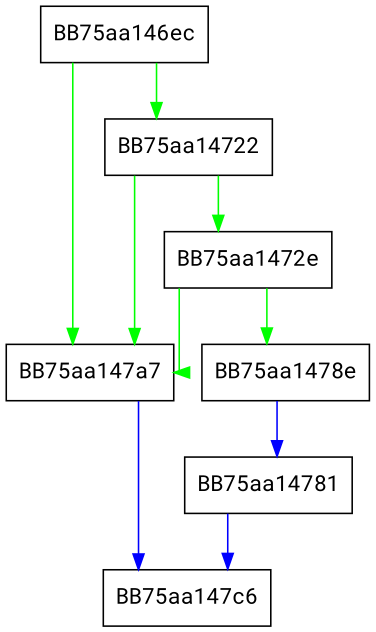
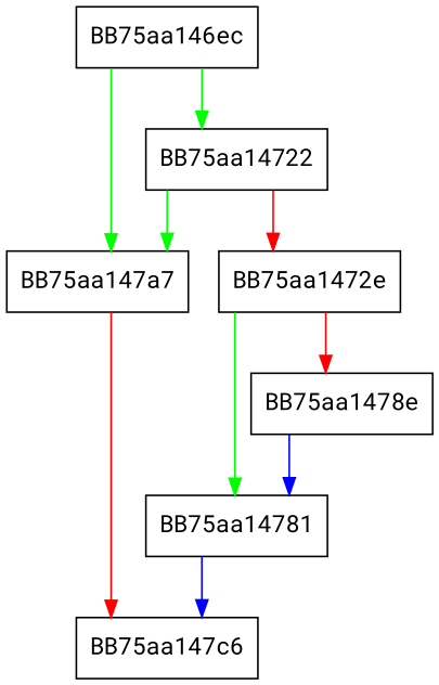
  digraph {
    fontname="Roboto Mono"
    splines=ortho
    node [fontname="Roboto Mono" shape=box]
    edge [color=green fontname="Roboto Mono"]
    BB75aa146ec
    BB75aa147a7
    BB75aa14722
    BB75aa147c6
    BB75aa1472e
    BB75aa14781
    n7 [label=BB75aa1478e]
    BB75aa146ec -> BB75aa147a7
    BB75aa146ec -> BB75aa14722
-   BB75aa147a7 -> BB75aa147c6 [color=blue]
+   BB75aa147a7 -> BB75aa147c6 [color=red]
    BB75aa14722 -> BB75aa147a7
-   BB75aa14722 -> BB75aa1472e
-   BB75aa1472e -> BB75aa147a7
-   BB75aa1472e -> n7
+   BB75aa14722 -> BB75aa1472e [color=red]
+   BB75aa1472e -> BB75aa14781
+   BB75aa1472e -> n7 [color=red]
    BB75aa14781 -> BB75aa147c6 [color=blue]
    n7 -> BB75aa14781 [color=blue]
  }
